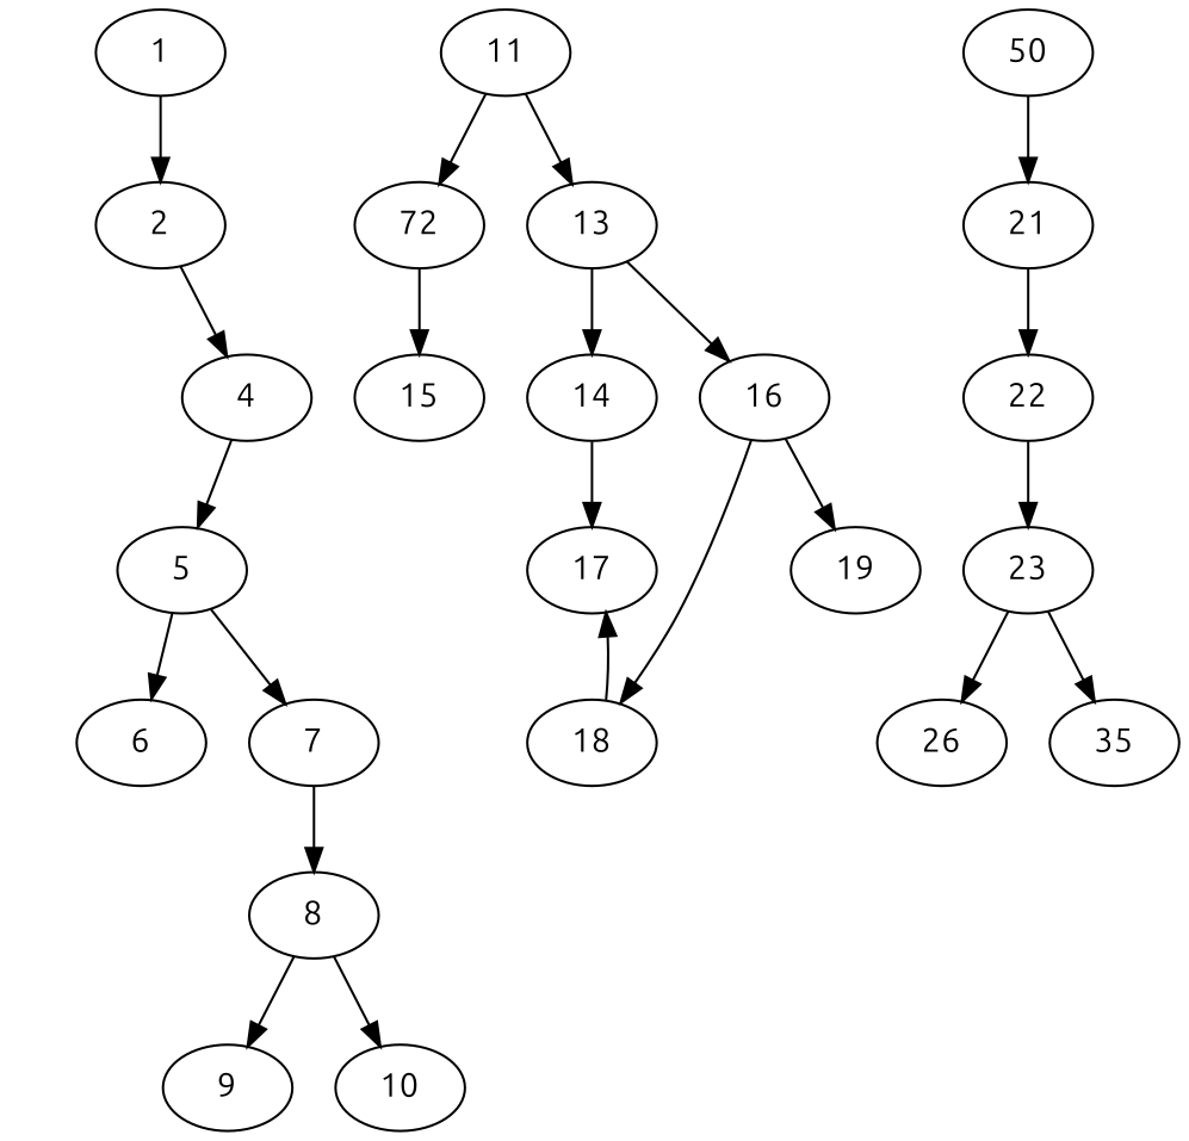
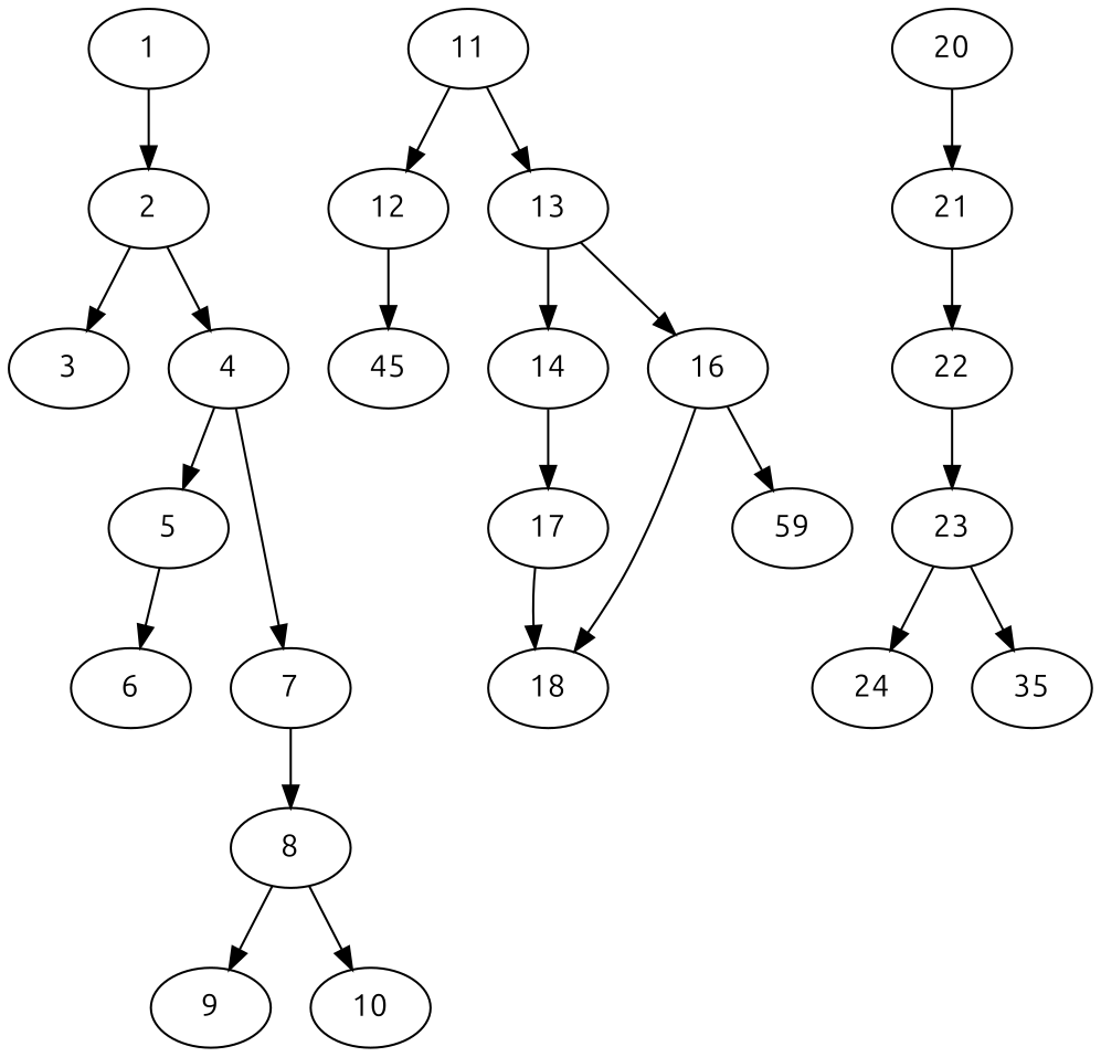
  digraph {
    fontname=Ubuntu
    node [alpha=0.19 fontname=Ubuntu]
    edge [fontname=Ubuntu]
    1 [alpha=0.18 expect_size=25039872]
    2 [expect_size=49710080]
+   3 [alpha=0.08 expect_size=26791936]
    4 [alpha=0.04 expect_size=28110848]
    5 [alpha=0.06 expect_size=28028928]
    6 [alpha=0.15 expect_size=44887040]
    7 [alpha=0.11 expect_size=24586240]
    8 [alpha=0.07 expect_size=28729344]
    9 [alpha=0.15 expect_size=10094592]
    10 [alpha=0.20 expect_size=33207296]
    11 [alpha=0.06 expect_size=31997952]
-   12 [expect_size=27940864 label=72]
+   12 [expect_size=27940864]
    13 [alpha=0.06 expect_size=24676352]
-   15 [alpha=0.16 expect_size=5405696]
+   15 [alpha=0.16 expect_size=5405696 label=45]
    14 [alpha=0.13 expect_size=43322368]
    16 [expect_size=18886656]
    17 [alpha=0.08 expect_size=7322624]
    18 [alpha=0.10 expect_size=33724416]
-   19 [alpha=0.05 expect_size=51288064]
-   20 [alpha=0.01 expect_size=38548480 label=50]
+   19 [alpha=0.05 expect_size=51288064 label=59]
+   20 [alpha=0.01 expect_size=38548480]
    21 [alpha=0.05 expect_size=37641216]
    22 [alpha=0.07 expect_size=5787648]
    23 [expect_size=50460672]
-   24 [alpha=0.01 expect_size=17548288 label=26]
+   24 [alpha=0.01 expect_size=17548288]
    n25 [alpha=0.12 expect_size=48008192 label=35]
    1 -> 2
+   2 -> 3
    2 -> 4
    4 -> 5
    5 -> 6
-   5 -> 7
+   4 -> 7
    7 -> 8
    8 -> 9
    8 -> 10
    11 -> 12
    11 -> 13
    12 -> 15
    13 -> 14
    13 -> 16
    14 -> 17
    16 -> 18
    16 -> 19
-   18 -> 17
+   17 -> 18
    20 -> 21
    21 -> 22
    22 -> 23
    23 -> 24
    23 -> n25
  }
